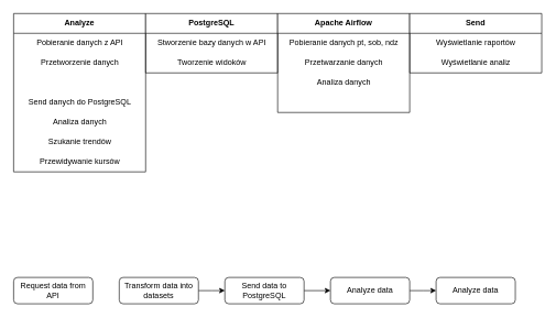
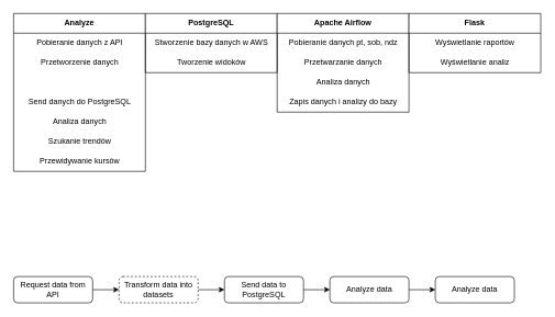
  <mxCell id="0" />
  <mxCell id="1" parent="0" />
  <mxCell id="2" style="edgeStyle=orthogonalEdgeStyle;rounded=0;orthogonalLoop=1;jettySize=auto;html=1;exitX=1;exitY=0.5;exitDx=0;exitDy=0;" edge="1" parent="1" source="3"><mxGeometry relative="1" as="geometry"><mxPoint x="340" y="440" as="targetPoint" /></mxGeometry></mxCell>
- <mxCell id="3" value="Transform data into datasets" style="rounded=1;whiteSpace=wrap;html=1;fontSize=12;glass=0;strokeWidth=1;shadow=0;" parent="1" vertex="1"><mxGeometry x="180" y="420" width="120" height="40" as="geometry" /></mxCell>
+ <mxCell id="3" value="Transform data into datasets" style="rounded=1;whiteSpace=wrap;html=1;fontSize=12;glass=0;strokeWidth=1;shadow=0;dashed=1;" parent="1" vertex="1"><mxGeometry x="180" y="420" width="120" height="40" as="geometry" /></mxCell>
+ <mxCell id="4" style="edgeStyle=orthogonalEdgeStyle;rounded=0;orthogonalLoop=1;jettySize=auto;html=1;exitX=1;exitY=0.5;exitDx=0;exitDy=0;entryX=0;entryY=0.5;entryDx=0;entryDy=0;" edge="1" parent="1" source="5" target="3"><mxGeometry relative="1" as="geometry" /></mxCell>
  <mxCell id="5" value="Request data from API" style="rounded=1;whiteSpace=wrap;html=1;fontSize=12;glass=0;strokeWidth=1;shadow=0;" parent="1" vertex="1"><mxGeometry x="20" y="420" width="120" height="40" as="geometry" /></mxCell>
  <mxCell id="6" value="Analyze" style="swimlane;whiteSpace=wrap;html=1;startSize=30;" vertex="1" parent="1"><mxGeometry x="20" width="200" height="240" as="geometry" y="20" /></mxCell>
  <mxCell id="7" value="Pobieranie danych z API" style="text;html=1;align=center;verticalAlign=middle;resizable=0;points=[];autosize=1;strokeColor=none;fillColor=none;" vertex="1" parent="6"><mxGeometry x="25" y="30" width="150" height="30" as="geometry" /></mxCell>
  <mxCell id="8" value="Przetworzenie danych" style="text;html=1;align=center;verticalAlign=middle;resizable=0;points=[];autosize=1;strokeColor=none;fillColor=none;" vertex="1" parent="6"><mxGeometry x="30" y="60" width="140" height="30" as="geometry" /></mxCell>
  <mxCell id="9" value="Send danych do PostgreSQL" style="text;html=1;align=center;verticalAlign=middle;resizable=0;points=[];autosize=1;strokeColor=none;fillColor=none;" vertex="1" parent="6"><mxGeometry x="10" y="120" width="180" height="30" as="geometry" /></mxCell>
  <mxCell id="10" value="Analiza danych" style="text;html=1;align=center;verticalAlign=middle;resizable=0;points=[];autosize=1;strokeColor=none;fillColor=none;" vertex="1" parent="6"><mxGeometry x="50" y="150" width="100" height="30" as="geometry" /></mxCell>
  <mxCell id="11" value="Szukanie trendów" style="text;html=1;align=center;verticalAlign=middle;resizable=0;points=[];autosize=1;strokeColor=none;fillColor=none;" vertex="1" parent="6"><mxGeometry x="40" y="180" width="120" height="30" as="geometry" /></mxCell>
  <mxCell id="12" value="Przewidywanie kursów" style="text;html=1;align=center;verticalAlign=middle;resizable=0;points=[];autosize=1;strokeColor=none;fillColor=none;" vertex="1" parent="6"><mxGeometry x="30" y="210" width="140" height="30" as="geometry" /></mxCell>
  <mxCell id="13" value="PostgreSQL" style="swimlane;whiteSpace=wrap;html=1;startSize=30;" vertex="1" parent="1"><mxGeometry x="220" width="200" height="90" as="geometry" y="20" /></mxCell>
- <mxCell id="14" value="Stworzenie bazy danych w API" style="text;html=1;align=center;verticalAlign=middle;resizable=0;points=[];autosize=1;strokeColor=none;fillColor=none;" vertex="1" parent="13"><mxGeometry y="30" width="200" height="30" as="geometry" /></mxCell>
+ <mxCell id="14" value="Stworzenie bazy danych w AWS" style="text;html=1;align=center;verticalAlign=middle;resizable=0;points=[];autosize=1;strokeColor=none;fillColor=none;" vertex="1" parent="13"><mxGeometry y="30" width="200" height="30" as="geometry" /></mxCell>
  <mxCell id="15" value="Tworzenie widoków" style="text;html=1;align=center;verticalAlign=middle;resizable=0;points=[];autosize=1;strokeColor=none;fillColor=none;" vertex="1" parent="13"><mxGeometry x="35" y="60" width="130" height="30" as="geometry" /></mxCell>
  <mxCell id="16" value="Apache Airflow" style="swimlane;whiteSpace=wrap;html=1;startSize=30;" vertex="1" parent="1"><mxGeometry x="420" width="200" height="150" as="geometry" y="20" /></mxCell>
  <mxCell id="17" value="Pobieranie danych pt, sob, ndz" style="text;html=1;align=center;verticalAlign=middle;resizable=0;points=[];autosize=1;strokeColor=none;fillColor=none;" vertex="1" parent="16"><mxGeometry x="5" y="30" width="190" height="30" as="geometry" /></mxCell>
  <mxCell id="18" value="Przetwarzanie danych" style="text;html=1;align=center;verticalAlign=middle;resizable=0;points=[];autosize=1;strokeColor=none;fillColor=none;" vertex="1" parent="16"><mxGeometry x="30" y="60" width="140" height="30" as="geometry" /></mxCell>
  <mxCell id="19" value="Analiza danych" style="text;html=1;align=center;verticalAlign=middle;resizable=0;points=[];autosize=1;strokeColor=none;fillColor=none;" vertex="1" parent="16"><mxGeometry x="50" y="90" width="100" height="30" as="geometry" /></mxCell>
- <mxCell id="21" value="Send" style="swimlane;whiteSpace=wrap;html=1;startSize=30;" vertex="1" parent="1"><mxGeometry x="620" width="200" height="90" as="geometry" y="20" /></mxCell>
+ <mxCell id="20" value="Zapis danych i analizy do bazy" style="text;html=1;align=center;verticalAlign=middle;resizable=0;points=[];autosize=1;strokeColor=none;fillColor=none;" vertex="1" parent="16"><mxGeometry x="5" y="120" width="190" height="30" as="geometry" /></mxCell>
+ <mxCell id="21" value="Flask" style="swimlane;whiteSpace=wrap;html=1;startSize=30;" vertex="1" parent="1"><mxGeometry x="620" width="200" height="90" as="geometry" y="20" /></mxCell>
  <mxCell id="22" value="Wyświetlanie raportów" style="text;html=1;align=center;verticalAlign=middle;resizable=0;points=[];autosize=1;strokeColor=none;fillColor=none;" vertex="1" parent="21"><mxGeometry x="30" y="30" width="140" height="30" as="geometry" /></mxCell>
  <mxCell id="23" value="Wyświetlanie analiz" style="text;html=1;align=center;verticalAlign=middle;resizable=0;points=[];autosize=1;strokeColor=none;fillColor=none;" vertex="1" parent="21"><mxGeometry x="35" y="60" width="130" height="30" as="geometry" /></mxCell>
  <mxCell id="24" style="edgeStyle=orthogonalEdgeStyle;rounded=0;orthogonalLoop=1;jettySize=auto;html=1;exitX=1;exitY=0.5;exitDx=0;exitDy=0;" edge="1" parent="1" source="25" target="27"><mxGeometry relative="1" as="geometry" /></mxCell>
  <mxCell id="25" value="Send data to PostgreSQL" style="rounded=1;whiteSpace=wrap;html=1;fontSize=12;glass=0;strokeWidth=1;shadow=0;" vertex="1" parent="1"><mxGeometry x="340" y="420" width="120" height="40" as="geometry" /></mxCell>
  <mxCell id="26" style="edgeStyle=orthogonalEdgeStyle;rounded=0;orthogonalLoop=1;jettySize=auto;html=1;" edge="1" parent="1" source="27"><mxGeometry relative="1" as="geometry"><mxPoint x="660" y="440" as="targetPoint" /></mxGeometry></mxCell>
  <mxCell id="27" value="Analyze data" style="rounded=1;whiteSpace=wrap;html=1;fontSize=12;glass=0;strokeWidth=1;shadow=0;" vertex="1" parent="1"><mxGeometry x="500" y="420" width="120" height="40" as="geometry" /></mxCell>
  <mxCell id="28" value="Analyze data" style="rounded=1;whiteSpace=wrap;html=1;fontSize=12;glass=0;strokeWidth=1;shadow=0;" vertex="1" parent="1"><mxGeometry x="660" y="420" width="120" height="40" as="geometry" /></mxCell>
